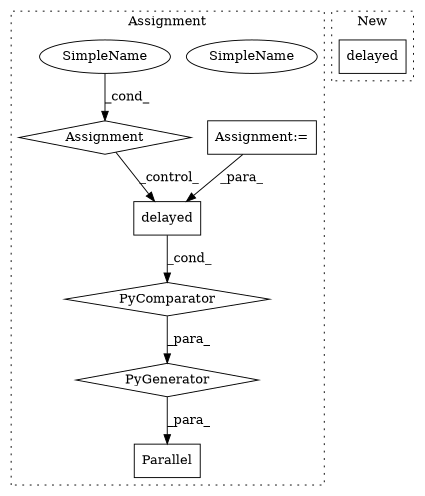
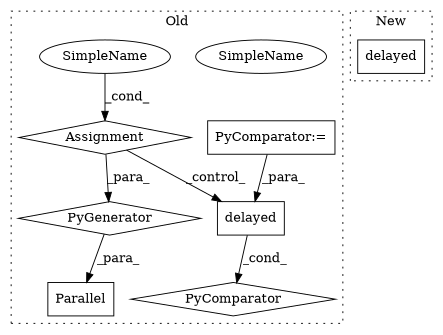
  digraph {
    node [a=32 l=47 s=10622 shape=box]
    n1 [l="20,-3" label=Parallel s="10500,10675"]
    n2 [l="8,1" label=delayed s="10520,10557"]
    n3 [a=25 label=Assignment shape=diamond]
    n4 [a=42 l=5 label=SimpleName s=10664 shape=ellipse]
    n5 [a=107 l=155 label=PyGenerator s=10520 shape=diamond]
    n6 [a=113 label=PyComparator shape=diamond]
-   n7 [a=7 label="Assignment:="]
+   n7 [a=7 label="PyComparator:="]
    n8 [a=42 l=5 label=SimpleName s=10664 shape=ellipse]
    n9 [l="8,1" label=delayed s="13419,13544"]
    subgraph cluster_1 {
-     label=Assignment
+     label=Old
      style=dotted
      n1
      n2
      n3
      n4
      n5
      n6
      n7
      n8
    }
    subgraph cluster_2 {
      label=New
      style=dotted
      n9
    }
    n2 -> n6 [label=_cond_]
    n3 -> n2 [label=_control_]
    n5 -> n1 [label=_para_]
-   n6 -> n5 [label=_para_]
+   n3 -> n5 [label=_para_]
    n7 -> n2 [label=_para_]
    n8 -> n3 [label=_cond_]
  }
